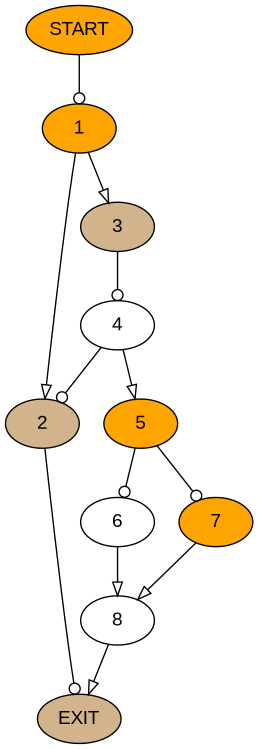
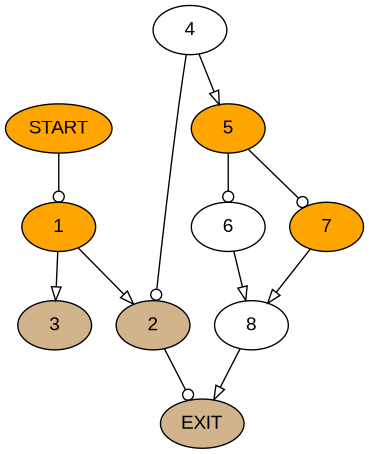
  digraph {
    fontname="Liberation Sans"
    node [fillcolor=orange fontname="Liberation Sans" style=filled]
    edge [arrowhead=odot fontname="Liberation Sans"]
    n1 [label=START]
    1
    2 [fillcolor=tan]
    3 [fillcolor=tan]
    n5 [fillcolor=tan label=EXIT]
    4 [fillcolor=white]
    5
    6 [fillcolor=white]
    7
    8 [fillcolor=white]
    n1 -> 1
    1 -> 2 [arrowhead=onormal]
    1 -> 3 [arrowhead=onormal]
    2 -> n5
-   3 -> 4
    4 -> 2
    4 -> 5 [arrowhead=onormal]
    5 -> 6
    5 -> 7
    6 -> 8 [arrowhead=onormal]
    7 -> 8 [arrowhead=onormal]
    8 -> n5 [arrowhead=onormal]
  }
